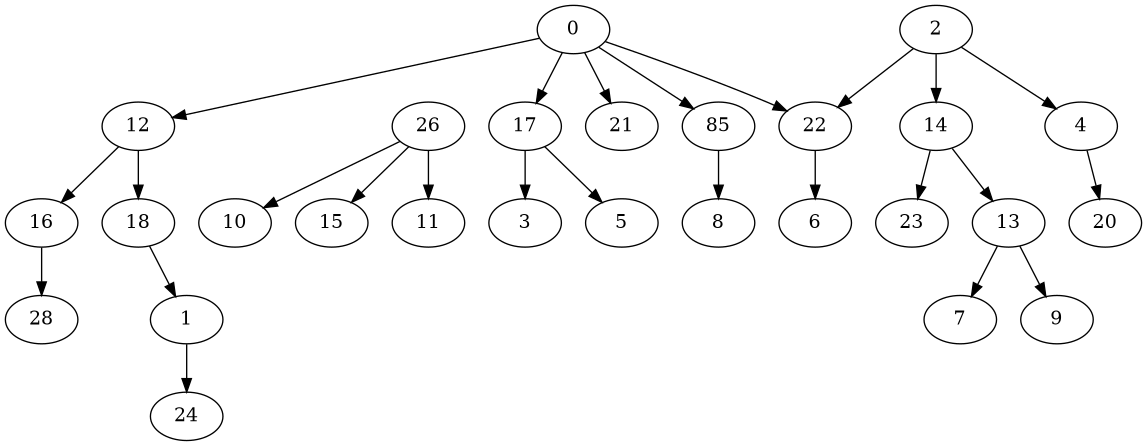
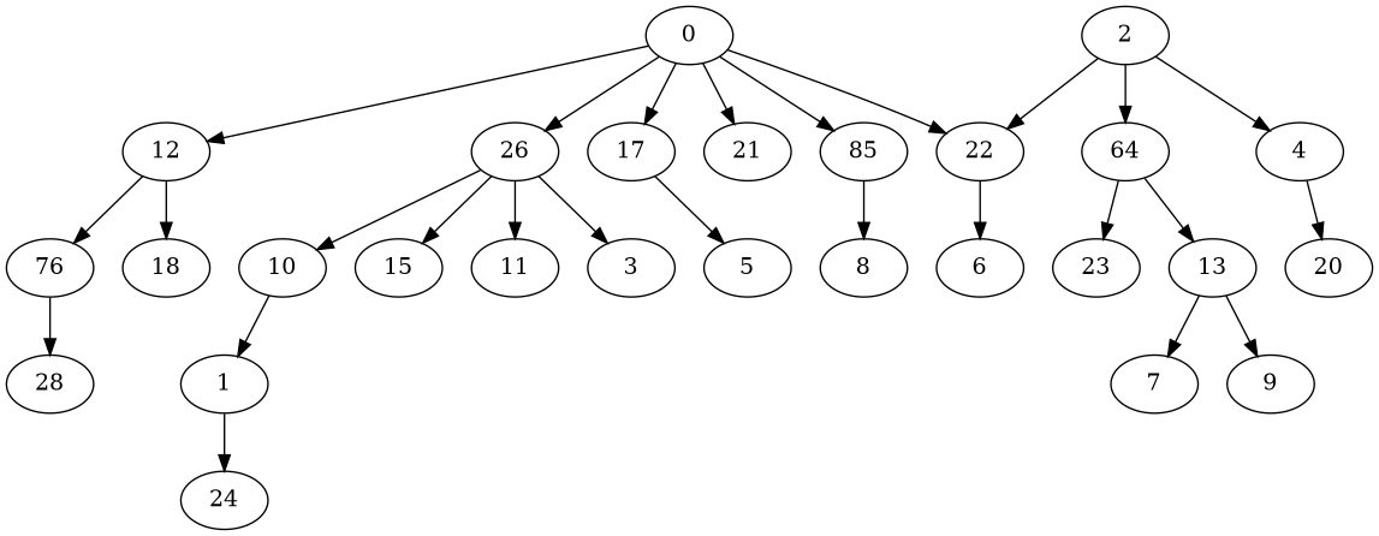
  digraph {
    n1 [label=0]
    n2 [label=12]
    n3 [label=26]
    n4 [label=17]
    n5 [label=21]
    n6 [label=85]
    n7 [label=22]
-   n8 [label=16]
+   n8 [label=76]
    n9 [label=18]
    n10 [label=2]
-   n11 [label=14]
+   n11 [label=64]
    n12 [label=4]
    n13 [label=10]
    n14 [label=15]
    n15 [label=3]
    n16 [label=11]
    n17 [label=5]
    n18 [label=8]
    n19 [label=28]
    n20 [label=1]
    n21 [label=23]
    n22 [label=13]
    n23 [label=6]
    n24 [label=20]
    n25 [label=24]
    n26 [label=7]
    n27 [label=9]
    n1 -> n2
+   n1 -> n3
    n1 -> n4
    n1 -> n5
    n1 -> n6
    n1 -> n7
    n2 -> n8
    n2 -> n9
    n3 -> n13
    n3 -> n14
-   n4 -> n15
+   n3 -> n15
    n3 -> n16
    n4 -> n17
    n6 -> n18
    n7 -> n23
    n8 -> n19
-   n9 -> n20
+   n13 -> n20
    n10 -> n7
    n10 -> n11
    n10 -> n12
    n11 -> n21
    n11 -> n22
    n12 -> n24
    n20 -> n25
    n22 -> n26
    n22 -> n27
  }
